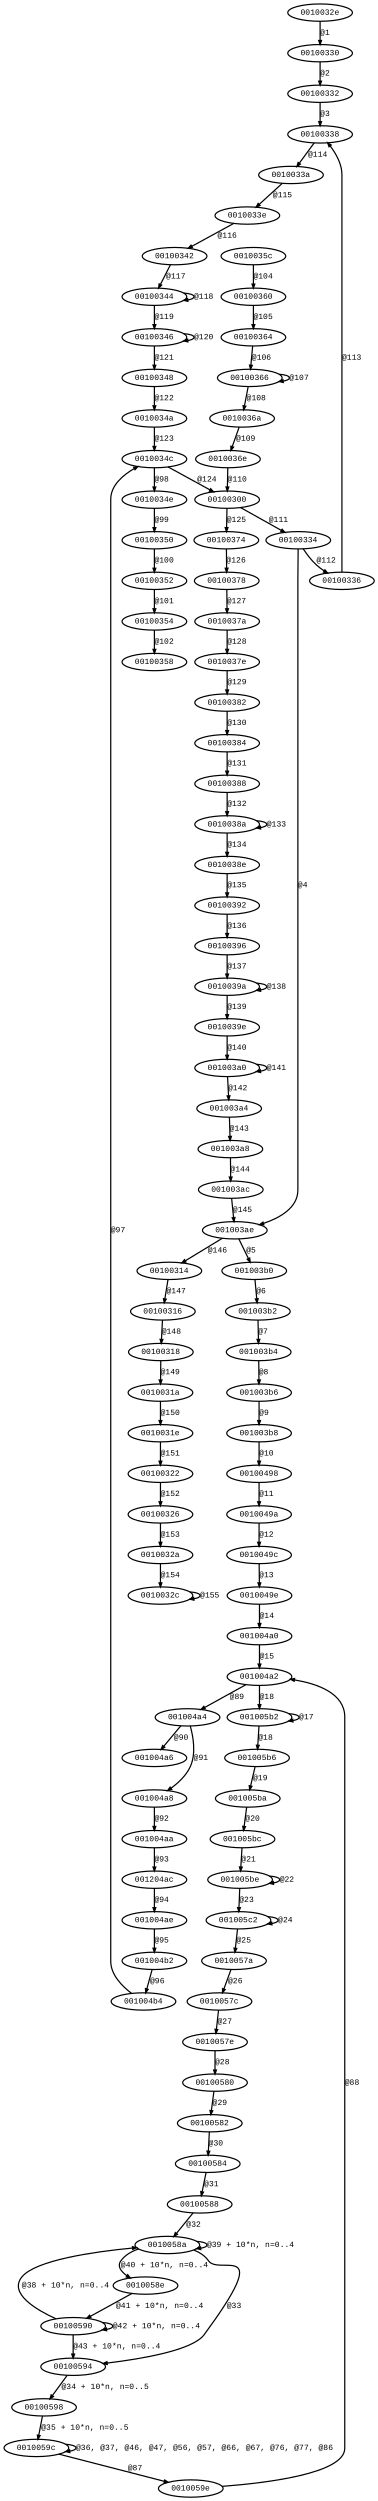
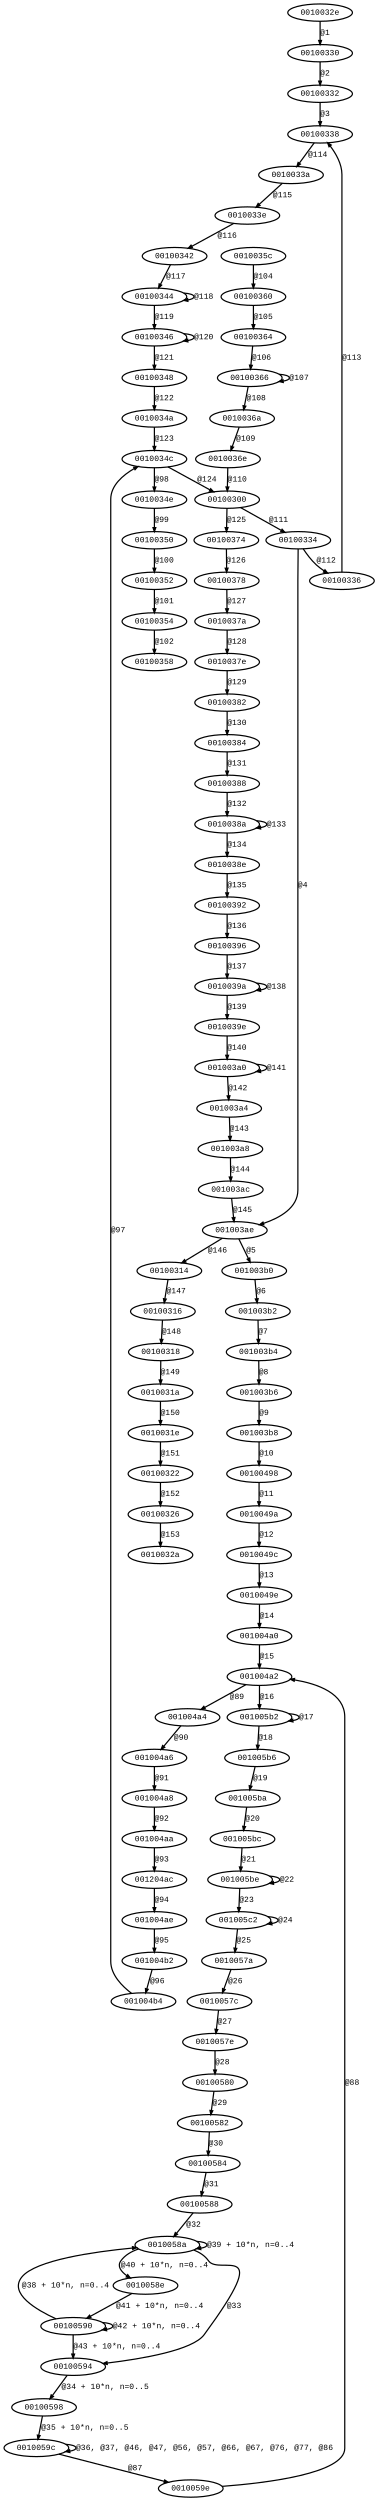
  digraph {
    fontname="Liberation Mono"
    node [fontname="Liberation Mono" fontsize=20 penwidth=3 shape=oval style=rounded]
    edge [arrowsize=1 color=black fontname="Liberation Mono" fontsize=20 penwidth=3 style=bold]
    "0010032e"
    00100330
    00100332
    00100338
    00100334
    "001003ae"
    00100336
    "001003b0"
    00100314
    "001003b2"
    00100316
    "001003b4"
    "001003b6"
    "001003b8"
    00100498
    "0010049a"
    "0010049c"
    "0010049e"
    "001004a0"
    "001004a2"
    "001005b2"
    "001004a4"
    "001005b6"
    "001004a6"
    "001005ba"
    "001005bc"
    "001005be"
    "001005c2"
    "0010057a"
    "0010057c"
    "0010057e"
    00100580
    00100582
    00100584
    00100588
    "0010058a"
    00100594
    "0010058e"
    00100598
    00100590
    "0010059c"
    "0010059e"
    "001004a8"
    "001004aa"
    n45 [label="001204ac"]
    "001004ae"
    "001004b2"
    "001004b4"
    "0010034c"
    "0010034e"
    n51 [label=00100300]
    00100350
    00100374
    00100352
    00100354
    00100358
    "0010035c"
    00100360
    00100364
    00100366
    "0010036a"
    "0010036e"
    00100378
    "0010033a"
    "0010033e"
    00100342
    00100344
    00100346
    00100348
    "0010034a"
    "0010037a"
    "0010037e"
    00100382
    00100384
    00100388
    "0010038a"
    "0010038e"
    00100392
    00100396
    "0010039a"
    "0010039e"
    "001003a0"
    "001003a4"
    "001003a8"
    "001003ac"
    00100318
    "0010031a"
    "0010031e"
    00100322
    00100326
    "0010032a"
-   "0010032c"
    "0010032e" -> 00100330 [label="@1"]
    00100330 -> 00100332 [label="@2"]
    00100332 -> 00100338 [label="@3"]
    00100338 -> "0010033a" [label="@114"]
    00100334 -> "001003ae" [label="@4"]
    00100334 -> 00100336 [label="@112"]
    "001003ae" -> "001003b0" [label="@5"]
    "001003ae" -> 00100314 [label="@146"]
    00100336 -> 00100338 [label="@113"]
    "001003b0" -> "001003b2" [label="@6"]
    00100314 -> 00100316 [label="@147"]
    "001003b2" -> "001003b4" [label="@7"]
    00100316 -> 00100318 [label="@148"]
    "001003b4" -> "001003b6" [label="@8"]
    "001003b6" -> "001003b8" [label="@9"]
    "001003b8" -> 00100498 [label="@10"]
    00100498 -> "0010049a" [label="@11"]
    "0010049a" -> "0010049c" [label="@12"]
    "0010049c" -> "0010049e" [label="@13"]
    "0010049e" -> "001004a0" [label="@14"]
    "001004a0" -> "001004a2" [label="@15"]
-   "001004a2" -> "001005b2" [label="@18"]
+   "001004a2" -> "001005b2" [label="@16"]
    "001004a2" -> "001004a4" [label="@89"]
    "001005b2" -> "001005b2" [label="@17"]
    "001005b2" -> "001005b6" [label="@18"]
    "001004a4" -> "001004a6" [label="@90"]
    "001005b6" -> "001005ba" [label="@19"]
-   "001004a4" -> "001004a8" [label="@91"]
+   "001004a6" -> "001004a8" [label="@91"]
    "001005ba" -> "001005bc" [label="@20"]
    "001005bc" -> "001005be" [label="@21"]
    "001005be" -> "001005be" [label="@22"]
    "001005be" -> "001005c2" [label="@23"]
    "001005c2" -> "001005c2" [label="@24"]
    "001005c2" -> "0010057a" [label="@25"]
    "0010057a" -> "0010057c" [label="@26"]
    "0010057c" -> "0010057e" [label="@27"]
    "0010057e" -> 00100580 [label="@28"]
    00100580 -> 00100582 [label="@29"]
    00100582 -> 00100584 [label="@30"]
    00100584 -> 00100588 [label="@31"]
    00100588 -> "0010058a" [label="@32"]
    "0010058a" -> "0010058a" [label="@39 + 10*n, n=0..4"]
    "0010058a" -> 00100594 [label="@33"]
    "0010058a" -> "0010058e" [label="@40 + 10*n, n=0..4"]
    00100594 -> 00100598 [label="@34 + 10*n, n=0..5"]
    "0010058e" -> 00100590 [label="@41 + 10*n, n=0..4"]
    00100598 -> "0010059c" [label="@35 + 10*n, n=0..5"]
    00100590 -> "0010058a" [label="@38 + 10*n, n=0..4"]
    00100590 -> 00100594 [label="@43 + 10*n, n=0..4"]
    00100590 -> 00100590 [label="@42 + 10*n, n=0..4"]
    "0010059c" -> "0010059c" [label="@36, @37, @46, @47, @56, @57, @66, @67, @76, @77, @86"]
    "0010059c" -> "0010059e" [label="@87"]
    "0010059e" -> "001004a2" [label="@88"]
    "001004a8" -> "001004aa" [label="@92"]
    "001004aa" -> n45 [label="@93"]
    n45 -> "001004ae" [label="@94"]
    "001004ae" -> "001004b2" [label="@95"]
    "001004b2" -> "001004b4" [label="@96"]
    "001004b4" -> "0010034c" [label="@97"]
    "0010034c" -> "0010034e" [label="@98"]
    "0010034c" -> n51 [label="@124"]
    "0010034e" -> 00100350 [label="@99"]
    n51 -> 00100334 [label="@111"]
    n51 -> 00100374 [label="@125"]
    00100350 -> 00100352 [label="@100"]
    00100374 -> 00100378 [label="@126"]
    00100352 -> 00100354 [label="@101"]
    00100354 -> 00100358 [label="@102"]
    "0010035c" -> 00100360 [label="@104"]
    00100360 -> 00100364 [label="@105"]
    00100364 -> 00100366 [label="@106"]
    00100366 -> 00100366 [label="@107"]
    00100366 -> "0010036a" [label="@108"]
    "0010036a" -> "0010036e" [label="@109"]
    "0010036e" -> n51 [label="@110"]
    00100378 -> "0010037a" [label="@127"]
    "0010033a" -> "0010033e" [label="@115"]
    "0010033e" -> 00100342 [label="@116"]
    00100342 -> 00100344 [label="@117"]
    00100344 -> 00100344 [label="@118"]
    00100344 -> 00100346 [label="@119"]
    00100346 -> 00100346 [label="@120"]
    00100346 -> 00100348 [label="@121"]
    00100348 -> "0010034a" [label="@122"]
    "0010034a" -> "0010034c" [label="@123"]
    "0010037a" -> "0010037e" [label="@128"]
    "0010037e" -> 00100382 [label="@129"]
    00100382 -> 00100384 [label="@130"]
    00100384 -> 00100388 [label="@131"]
    00100388 -> "0010038a" [label="@132"]
    "0010038a" -> "0010038a" [label="@133"]
    "0010038a" -> "0010038e" [label="@134"]
    "0010038e" -> 00100392 [label="@135"]
    00100392 -> 00100396 [label="@136"]
    00100396 -> "0010039a" [label="@137"]
    "0010039a" -> "0010039a" [label="@138"]
    "0010039a" -> "0010039e" [label="@139"]
    "0010039e" -> "001003a0" [label="@140"]
    "001003a0" -> "001003a0" [label="@141"]
    "001003a0" -> "001003a4" [label="@142"]
    "001003a4" -> "001003a8" [label="@143"]
    "001003a8" -> "001003ac" [label="@144"]
    "001003ac" -> "001003ae" [label="@145"]
    00100318 -> "0010031a" [label="@149"]
    "0010031a" -> "0010031e" [label="@150"]
    "0010031e" -> 00100322 [label="@151"]
    00100322 -> 00100326 [label="@152"]
    00100326 -> "0010032a" [label="@153"]
-   "0010032a" -> "0010032c" [label="@154"]
-   "0010032c" -> "0010032c" [label="@155"]
  }
